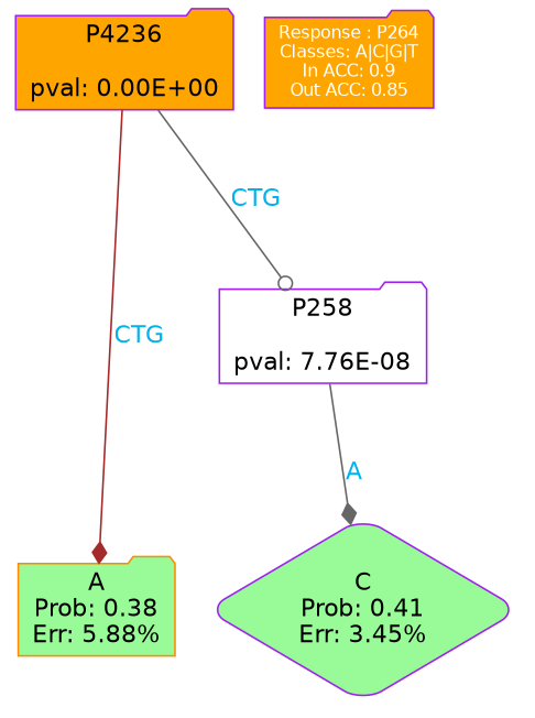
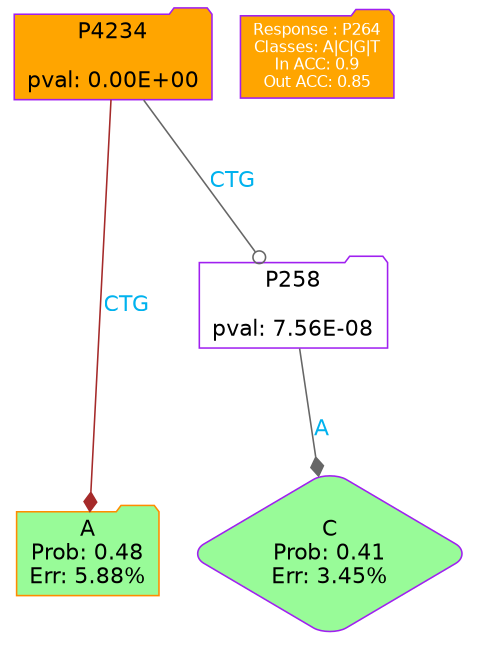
  digraph {
    ranksep=equally
    splines=polylines
    node [color=purple fillcolor=palegreen fontname=helvetica shape=folder style="filled, rounded"]
    edge [arrowhead=diamond color=gray40 fontcolor=deepskyblue2 fontname=helvetica]
-   n1 [color=darkorange label="A\nProb: 0.38\nErr: 5.88%"]
+   n1 [color=darkorange label="A\nProb: 0.48\nErr: 5.88%"]
    n2 [label="C\nProb: 0.41\nErr: 3.45%" shape=diamond]
    n3 [align=left fillcolor=orange fontcolor=white fontsize=10 label="Response : P264\nClasses: A|C|G|T\nIn ACC: 0.9\nOut ACC: 0.85\n" style=filled]
-   n4 [fillcolor=orange label="P4236\n\npval: 0.00E+00"]
-   n5 [fillcolor=white label="P258\n\npval: 7.76E-08"]
+   n4 [fillcolor=orange label="P4234\n\npval: 0.00E+00"]
+   n5 [fillcolor=white label="P258\n\npval: 7.56E-08"]
    subgraph sub_1 {
      rank=same
      n1
      n2
    }
    subgraph sub_2 {
      rank=same
      n3
      n4
    }
    n4 -> n1 [color=brown label=CTG]
    n4 -> n5 [arrowhead=odot label=CTG]
    n5 -> n2 [label=A]
  }
